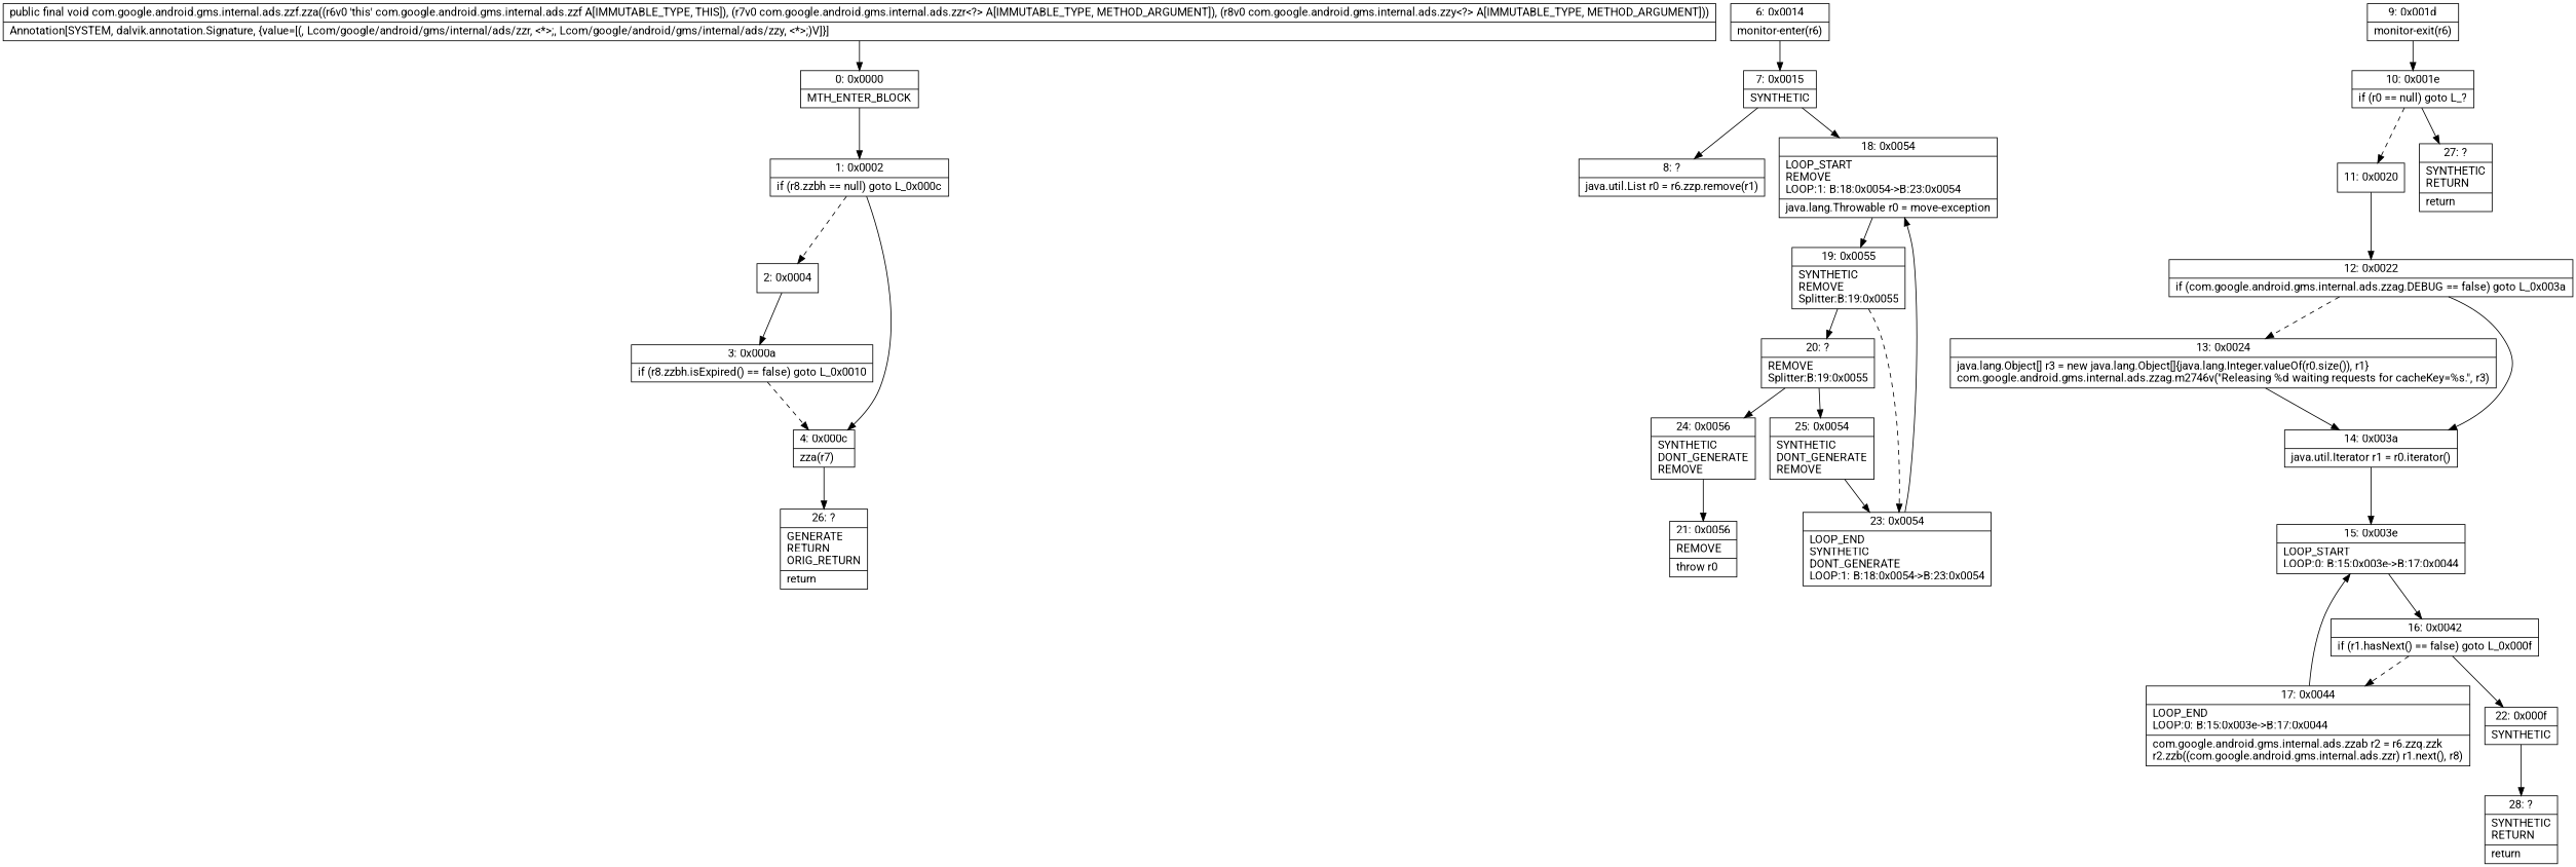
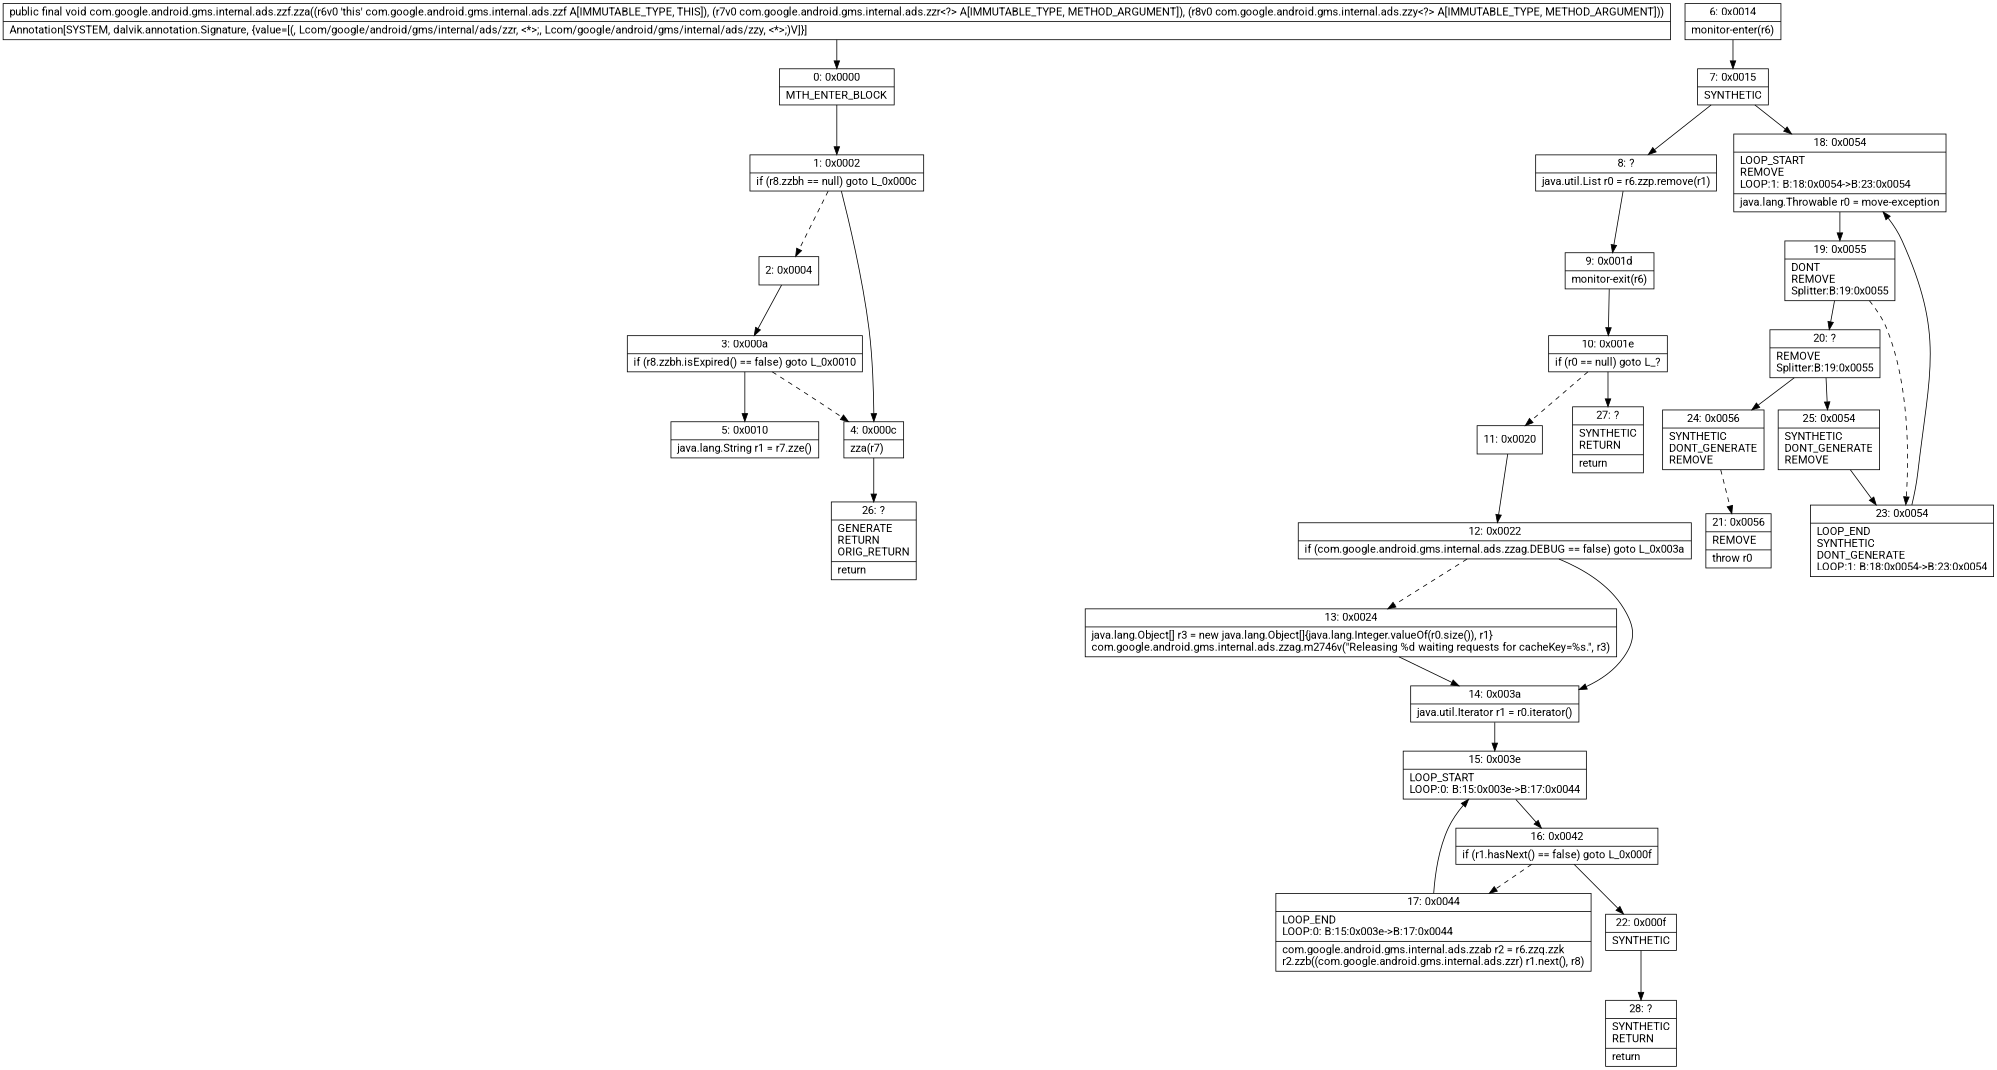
  digraph {
    fontname=Roboto
    node [fontname=Roboto shape=record]
    edge [fontname=Roboto]
    n1 [label="{0\:\ 0x0000|MTH_ENTER_BLOCK\l}"]
    n2 [label="{1\:\ 0x0002|if (r8.zzbh == null) goto L_0x000c\l}"]
    n3 [label="{2\:\ 0x0004}"]
    n4 [label="{4\:\ 0x000c|zza(r7)\l}"]
    n5 [label="{3\:\ 0x000a|if (r8.zzbh.isExpired() == false) goto L_0x0010\l}"]
    n6 [label="{26\:\ ?|GENERATE\lRETURN\lORIG_RETURN\l|return\l}"]
+   n7 [label="{5\:\ 0x0010|java.lang.String r1 = r7.zze()\l}"]
    n8 [label="{6\:\ 0x0014|monitor\-enter(r6)\l}"]
    n9 [label="{7\:\ 0x0015|SYNTHETIC\l}"]
    n10 [label="{8\:\ ?|java.util.List r0 = r6.zzp.remove(r1)\l}"]
    n11 [label="{18\:\ 0x0054|LOOP_START\lREMOVE\lLOOP:1: B:18:0x0054\-\>B:23:0x0054\l|java.lang.Throwable r0 = move\-exception\l}"]
    n12 [label="{9\:\ 0x001d|monitor\-exit(r6)\l}"]
-   n13 [label="{19\:\ 0x0055|SYNTHETIC\lREMOVE\lSplitter:B:19:0x0055\l}"]
+   n13 [label="{19\:\ 0x0055|DONT\lREMOVE\lSplitter:B:19:0x0055\l}"]
    n14 [label="{10\:\ 0x001e|if (r0 == null) goto L_?\l}"]
    n15 [label="{11\:\ 0x0020}"]
    n16 [label="{27\:\ ?|SYNTHETIC\lRETURN\l|return\l}"]
    n17 [label="{12\:\ 0x0022|if (com.google.android.gms.internal.ads.zzag.DEBUG == false) goto L_0x003a\l}"]
    n18 [label="{13\:\ 0x0024|java.lang.Object[] r3 = new java.lang.Object[]\{java.lang.Integer.valueOf(r0.size()), r1\}\lcom.google.android.gms.internal.ads.zzag.m2746v(\"Releasing %d waiting requests for cacheKey=%s.\", r3)\l}"]
    n19 [label="{14\:\ 0x003a|java.util.Iterator r1 = r0.iterator()\l}"]
    n20 [label="{15\:\ 0x003e|LOOP_START\lLOOP:0: B:15:0x003e\-\>B:17:0x0044\l}"]
    n21 [label="{16\:\ 0x0042|if (r1.hasNext() == false) goto L_0x000f\l}"]
    n22 [label="{17\:\ 0x0044|LOOP_END\lLOOP:0: B:15:0x003e\-\>B:17:0x0044\l|com.google.android.gms.internal.ads.zzab r2 = r6.zzq.zzk\lr2.zzb((com.google.android.gms.internal.ads.zzr) r1.next(), r8)\l}"]
    n23 [label="{22\:\ 0x000f|SYNTHETIC\l}"]
    n24 [label="{28\:\ ?|SYNTHETIC\lRETURN\l|return\l}"]
    n25 [label="{20\:\ ?|REMOVE\lSplitter:B:19:0x0055\l}"]
    n26 [label="{23\:\ 0x0054|LOOP_END\lSYNTHETIC\lDONT_GENERATE\lLOOP:1: B:18:0x0054\-\>B:23:0x0054\l}"]
    n27 [label="{24\:\ 0x0056|SYNTHETIC\lDONT_GENERATE\lREMOVE\l}"]
    n28 [label="{25\:\ 0x0054|SYNTHETIC\lDONT_GENERATE\lREMOVE\l}"]
    n29 [label="{21\:\ 0x0056|REMOVE\l|throw r0\l}"]
    n30 [label="{public final void com.google.android.gms.internal.ads.zzf.zza((r6v0 'this' com.google.android.gms.internal.ads.zzf A[IMMUTABLE_TYPE, THIS]), (r7v0 com.google.android.gms.internal.ads.zzr\<?\> A[IMMUTABLE_TYPE, METHOD_ARGUMENT]), (r8v0 com.google.android.gms.internal.ads.zzy\<?\> A[IMMUTABLE_TYPE, METHOD_ARGUMENT]))  | Annotation[SYSTEM, dalvik.annotation.Signature, \{value=[(, Lcom\/google\/android\/gms\/internal\/ads\/zzr, \<*\>;, Lcom\/google\/android\/gms\/internal\/ads\/zzy, \<*\>;)V]\}]\l}"]
    n1 -> n2
    n2 -> n3 [style=dashed]
    n2 -> n4
    n3 -> n5
    n4 -> n6
    n5 -> n4 [style=dashed]
+   n5 -> n7
    n8 -> n9
    n9 -> n10
    n9 -> n11
+   n10 -> n12
    n11 -> n13
    n12 -> n14
    n13 -> n25
    n13 -> n26 [style=dashed]
    n14 -> n15 [style=dashed]
    n14 -> n16
    n15 -> n17
    n17 -> n18 [style=dashed]
    n17 -> n19
    n18 -> n19
    n19 -> n20
    n20 -> n21
    n21 -> n22 [style=dashed]
    n21 -> n23
    n22 -> n20
    n23 -> n24
    n25 -> n27
    n25 -> n28
    n26 -> n11
-   n27 -> n29
+   n27 -> n29 [style=dashed]
    n28 -> n26
    n30 -> n1
  }
